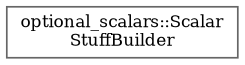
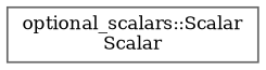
  digraph {
    rankdir=LR
    fontname="DejaVu Serif"
-   n1 [color=grey40 fillcolor=white fontname="DejaVu Serif" fontsize=10 height=0.2 label="optional_scalars::Scalar\lStuffBuilder" shape=box style=filled width=0.4]
+   n1 [color=grey40 fillcolor=white fontname="DejaVu Serif" fontsize=10 height=0.2 label="optional_scalars::Scalar\lScalar" shape=box style=filled width=0.4]
  }
